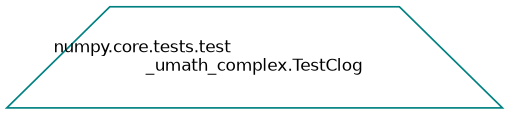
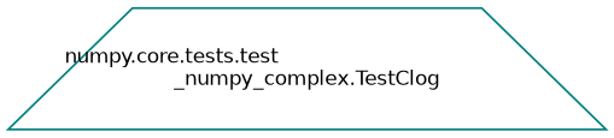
  digraph {
    rankdir=LR
-   n1 [color=teal fillcolor=white fontname=Helvetica fontsize=10 height=0.2 label="numpy.core.tests.test\l_umath_complex.TestClog" shape=trapezium style=filled width=0.4]
+   n1 [color=teal fillcolor=white fontname=Helvetica fontsize=10 height=0.2 label="numpy.core.tests.test\l_numpy_complex.TestClog" shape=trapezium style=filled width=0.4]
  }
